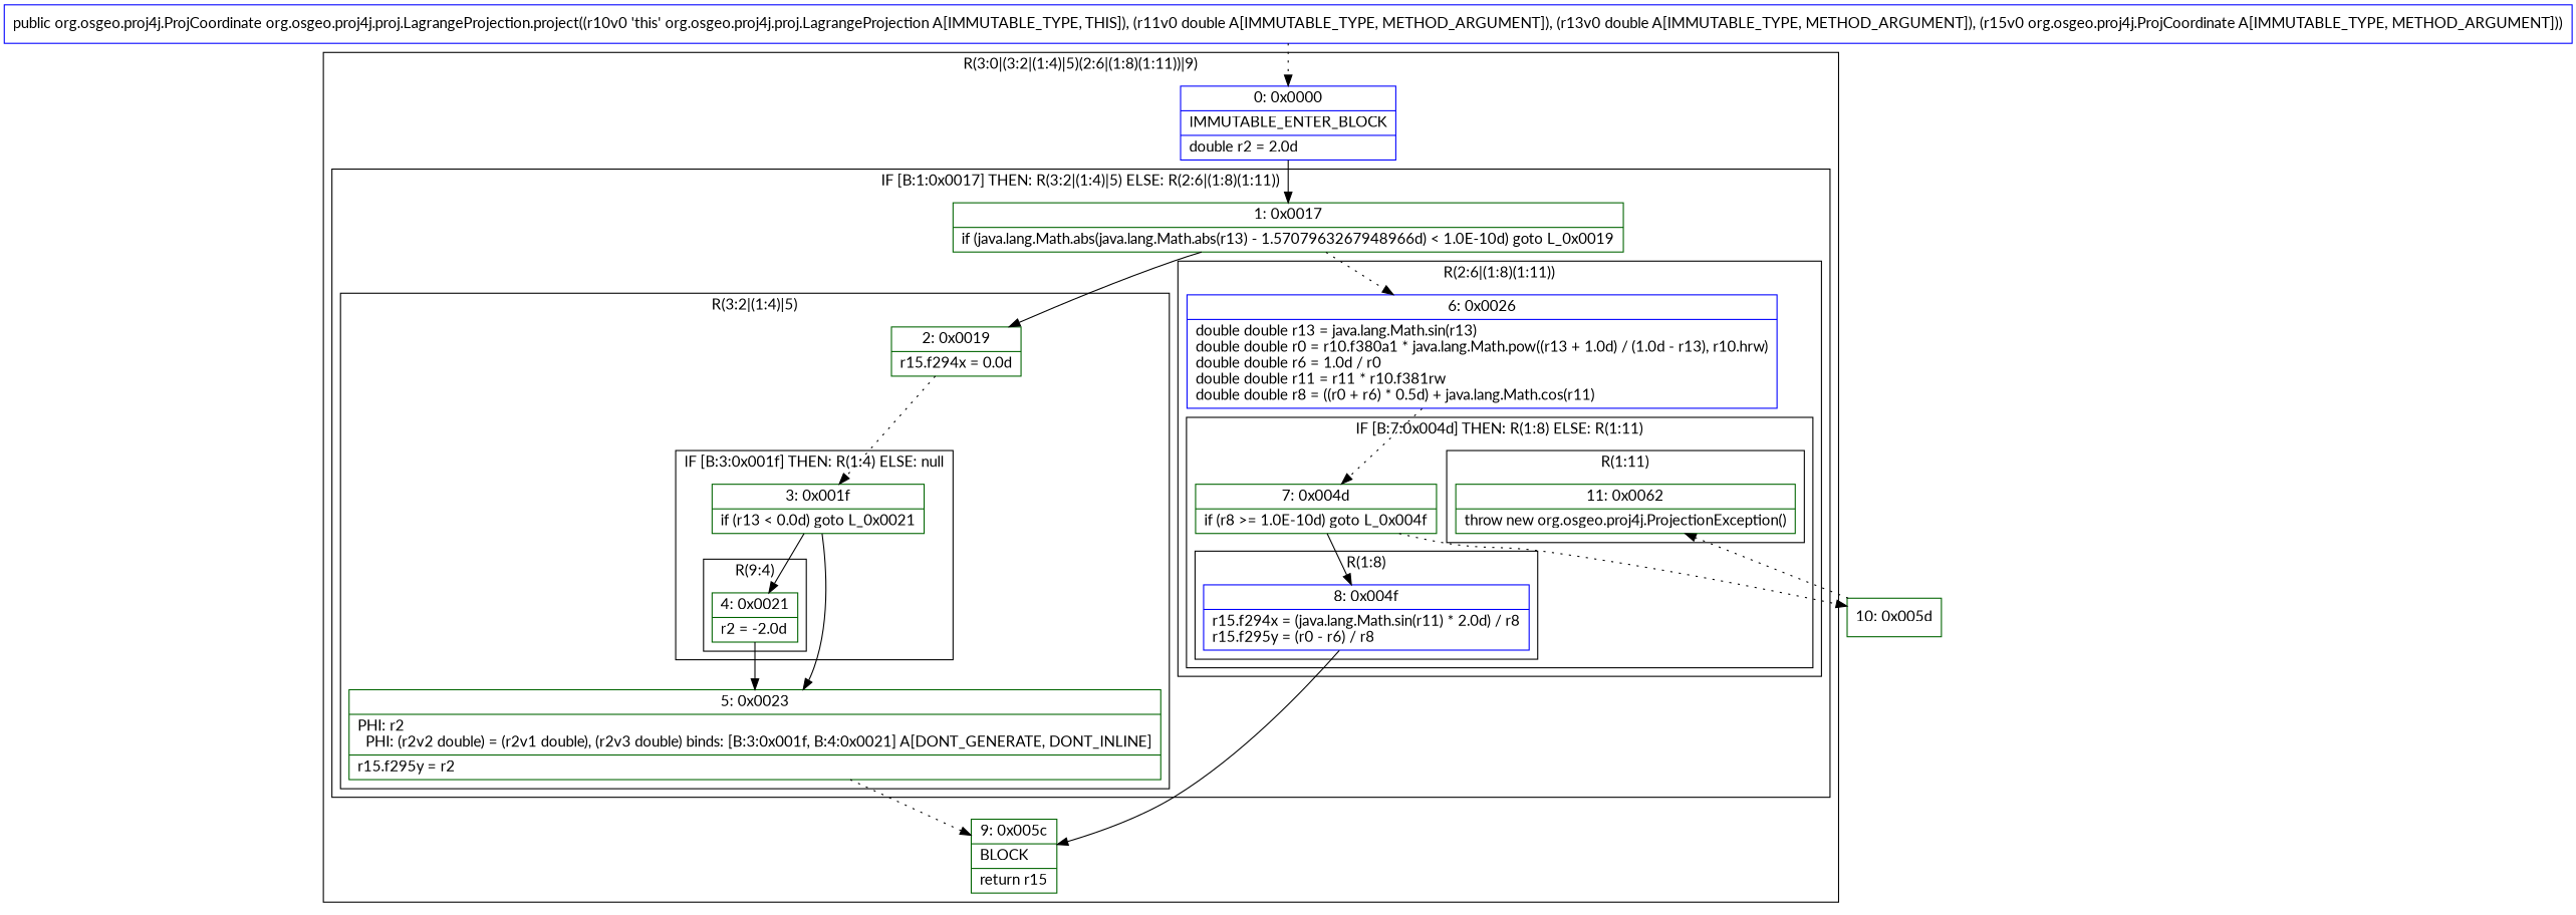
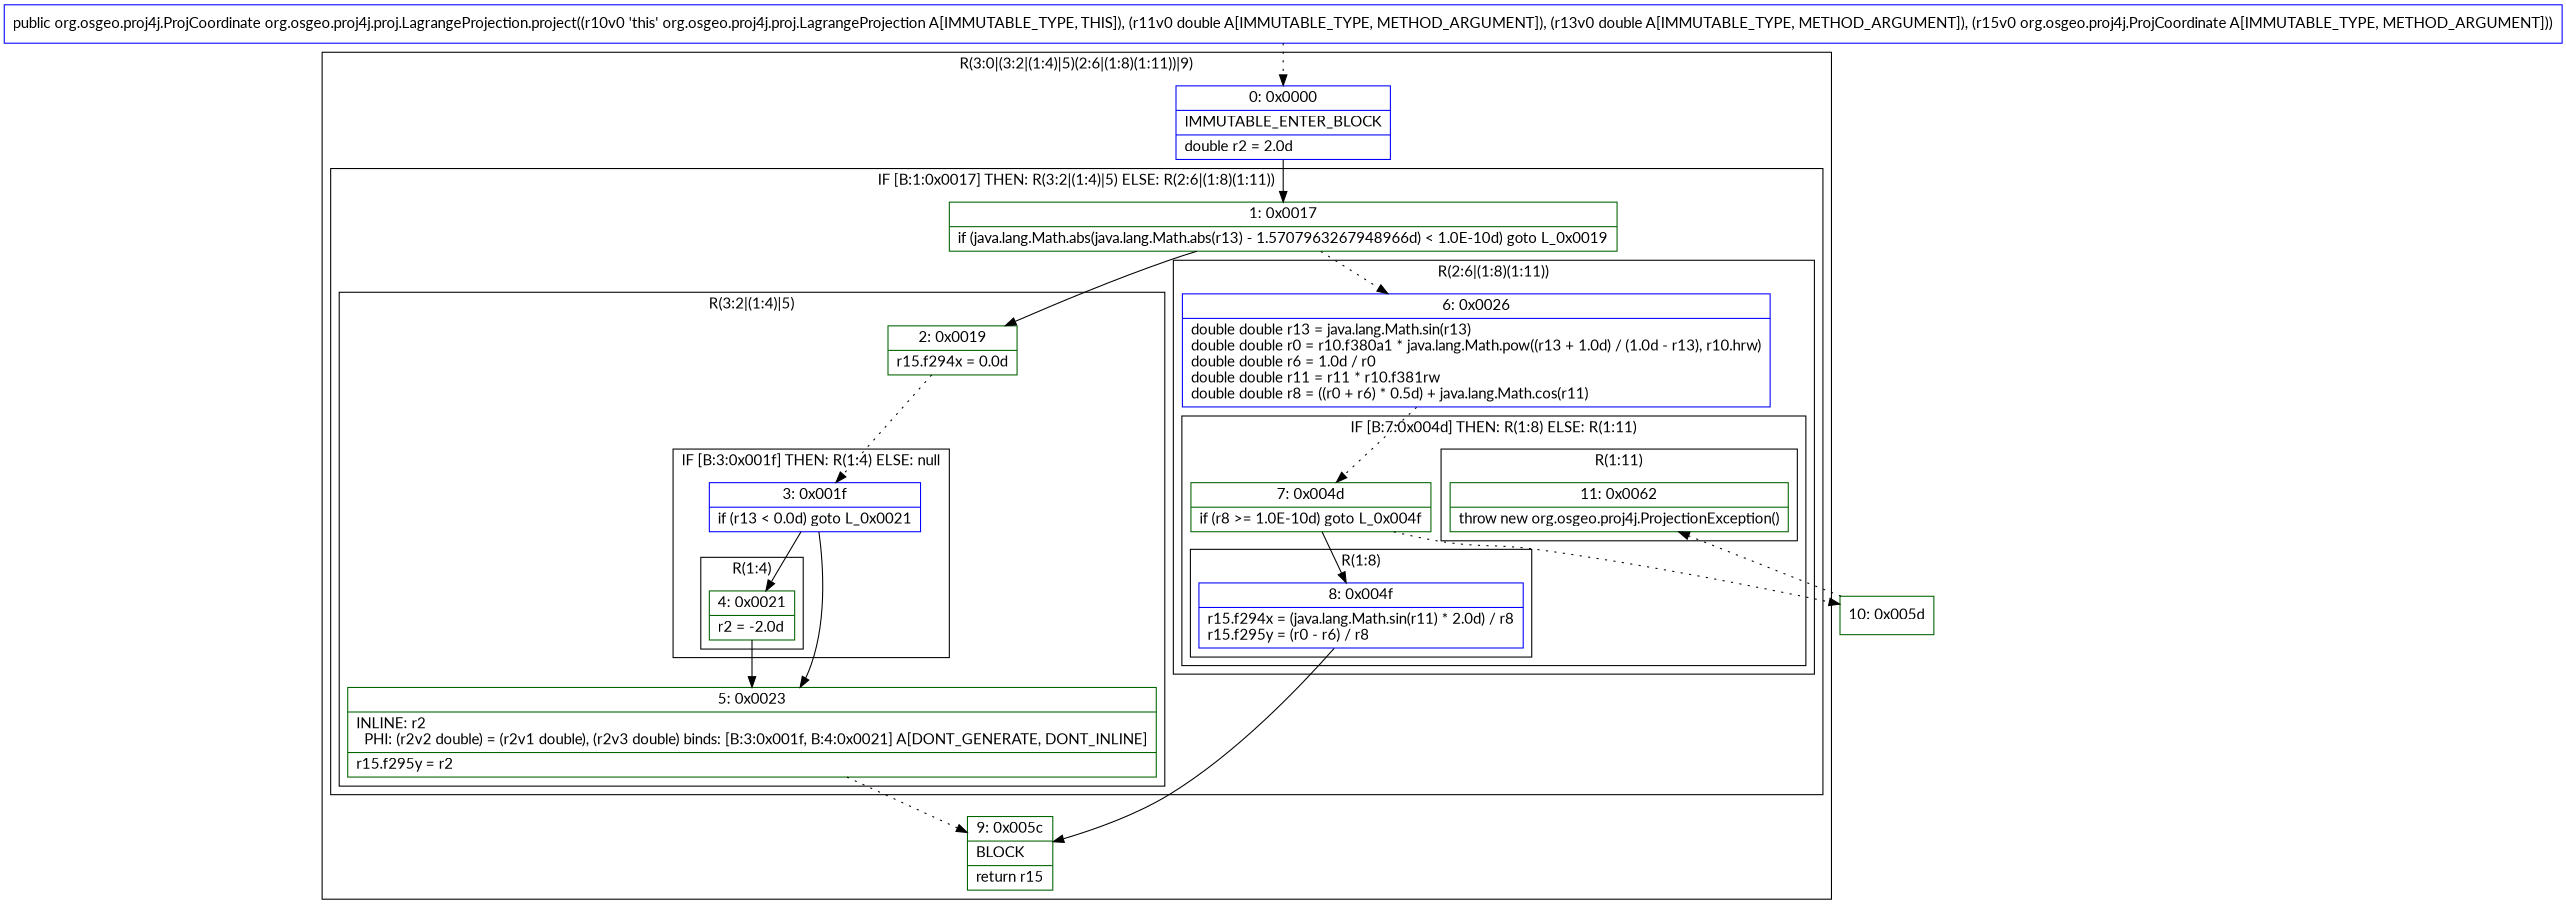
  digraph {
    fontname=Lato
    node [color=darkgreen fontname=Lato shape=record]
    edge [fontname=Lato style=solid]
    n1 [label="{4\:\ 0x0021|r2 = \-2.0d\l}"]
-   n2 [label="{3\:\ 0x001f|if (r13 \< 0.0d) goto L_0x0021\l}"]
+   n2 [color=blue label="{3\:\ 0x001f|if (r13 \< 0.0d) goto L_0x0021\l}"]
    n3 [label="{2\:\ 0x0019|r15.f294x = 0.0d\l}"]
-   n4 [label="{5\:\ 0x0023|PHI: r2 \l  PHI: (r2v2 double) = (r2v1 double), (r2v3 double) binds: [B:3:0x001f, B:4:0x0021] A[DONT_GENERATE, DONT_INLINE]\l|r15.f295y = r2\l}"]
+   n4 [label="{5\:\ 0x0023|INLINE: r2 \l  PHI: (r2v2 double) = (r2v1 double), (r2v3 double) binds: [B:3:0x001f, B:4:0x0021] A[DONT_GENERATE, DONT_INLINE]\l|r15.f295y = r2\l}"]
    n5 [color=blue label="{8\:\ 0x004f|r15.f294x = (java.lang.Math.sin(r11) * 2.0d) \/ r8\lr15.f295y = (r0 \- r6) \/ r8\l}"]
    n6 [label="{11\:\ 0x0062|throw new org.osgeo.proj4j.ProjectionException()\l}"]
    n7 [label="{7\:\ 0x004d|if (r8 \>= 1.0E\-10d) goto L_0x004f\l}"]
    n8 [color=blue label="{6\:\ 0x0026|double double r13 = java.lang.Math.sin(r13)\ldouble double r0 = r10.f380a1 * java.lang.Math.pow((r13 + 1.0d) \/ (1.0d \- r13), r10.hrw)\ldouble double r6 = 1.0d \/ r0\ldouble double r11 = r11 * r10.f381rw\ldouble double r8 = ((r0 + r6) * 0.5d) + java.lang.Math.cos(r11)\l}"]
    n9 [label="{1\:\ 0x0017|if (java.lang.Math.abs(java.lang.Math.abs(r13) \- 1.5707963267948966d) \< 1.0E\-10d) goto L_0x0019\l}"]
    n10 [color=blue label="{0\:\ 0x0000|IMMUTABLE_ENTER_BLOCK\l|double r2 = 2.0d\l}"]
    n11 [label="{9\:\ 0x005c|BLOCK\l|return r15\l}"]
    n12 [label="{10\:\ 0x005d}"]
    n13 [color=blue label="{public org.osgeo.proj4j.ProjCoordinate org.osgeo.proj4j.proj.LagrangeProjection.project((r10v0 'this' org.osgeo.proj4j.proj.LagrangeProjection A[IMMUTABLE_TYPE, THIS]), (r11v0 double A[IMMUTABLE_TYPE, METHOD_ARGUMENT]), (r13v0 double A[IMMUTABLE_TYPE, METHOD_ARGUMENT]), (r15v0 org.osgeo.proj4j.ProjCoordinate A[IMMUTABLE_TYPE, METHOD_ARGUMENT])) }"]
    subgraph cluster_1 {
      label="R(3:0|(3:2|(1:4)|5)(2:6|(1:8)(1:11))|9)"
      n10
      n11
      subgraph cluster_2 {
        label="IF [B:1:0x0017] THEN: R(3:2|(1:4)|5) ELSE: R(2:6|(1:8)(1:11))"
        n9
        subgraph cluster_3 {
          label="R(3:2|(1:4)|5)"
          n3
          n4
          subgraph cluster_4 {
            label="IF [B:3:0x001f] THEN: R(1:4) ELSE: null"
            n2
            subgraph cluster_5 {
-             label="R(9:4)"
+             label="R(1:4)"
              n1
            }
          }
        }
        subgraph cluster_6 {
          label="R(2:6|(1:8)(1:11))"
          n8
          subgraph cluster_7 {
            label="IF [B:7:0x004d] THEN: R(1:8) ELSE: R(1:11)"
            n7
            subgraph cluster_8 {
              label="R(1:8)"
              n5
            }
            subgraph cluster_9 {
              label="R(1:11)"
              n6
            }
          }
        }
      }
    }
    n1 -> n4
    n2 -> n1
    n2 -> n4
    n3 -> n2 [style=dotted]
    n4 -> n11 [style=dotted]
    n5 -> n11
    n7 -> n5
    n7 -> n12 [style=dotted]
    n8 -> n7 [style=dotted]
    n9 -> n3
    n9 -> n8 [style=dotted]
    n10 -> n9
    n12 -> n6 [style=dotted]
    n13 -> n10 [style=dotted]
  }
